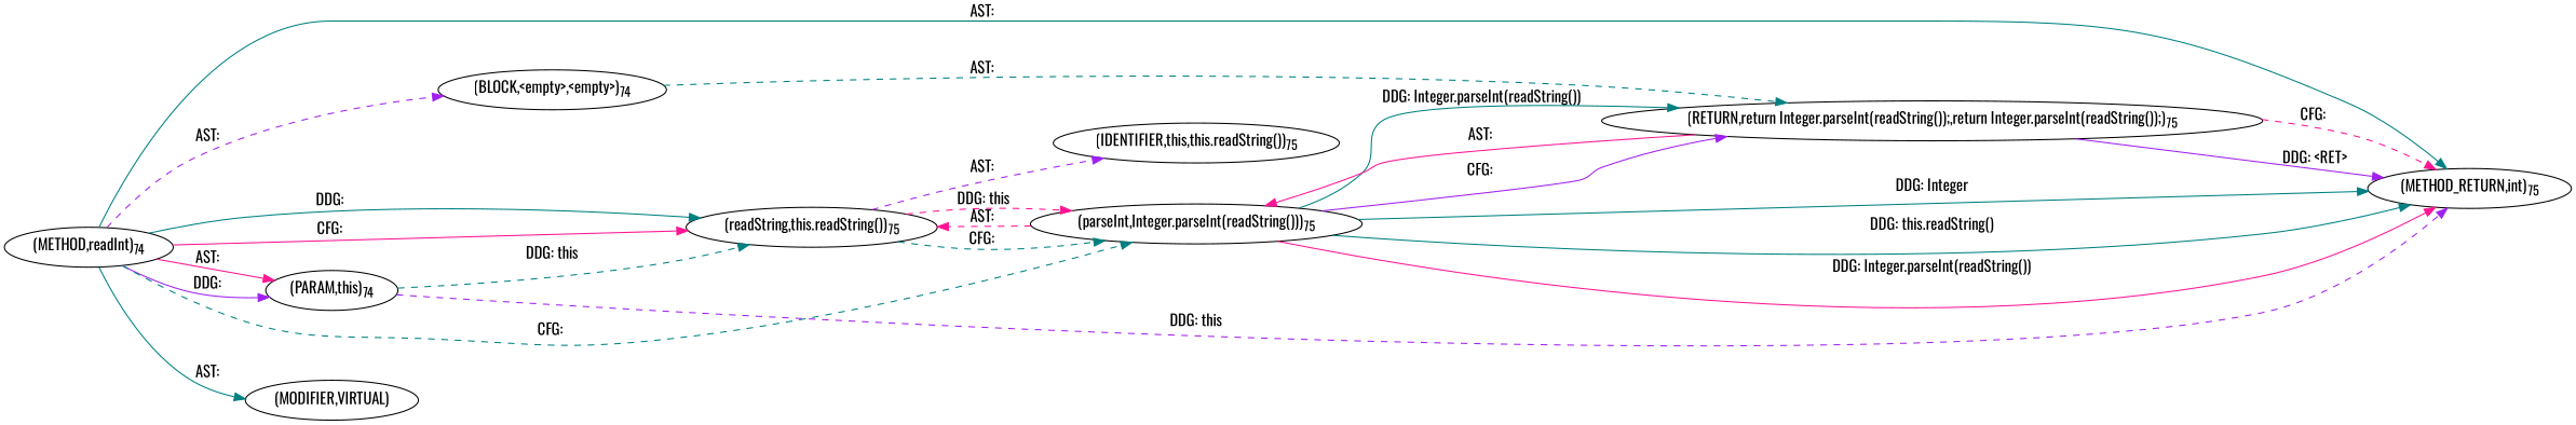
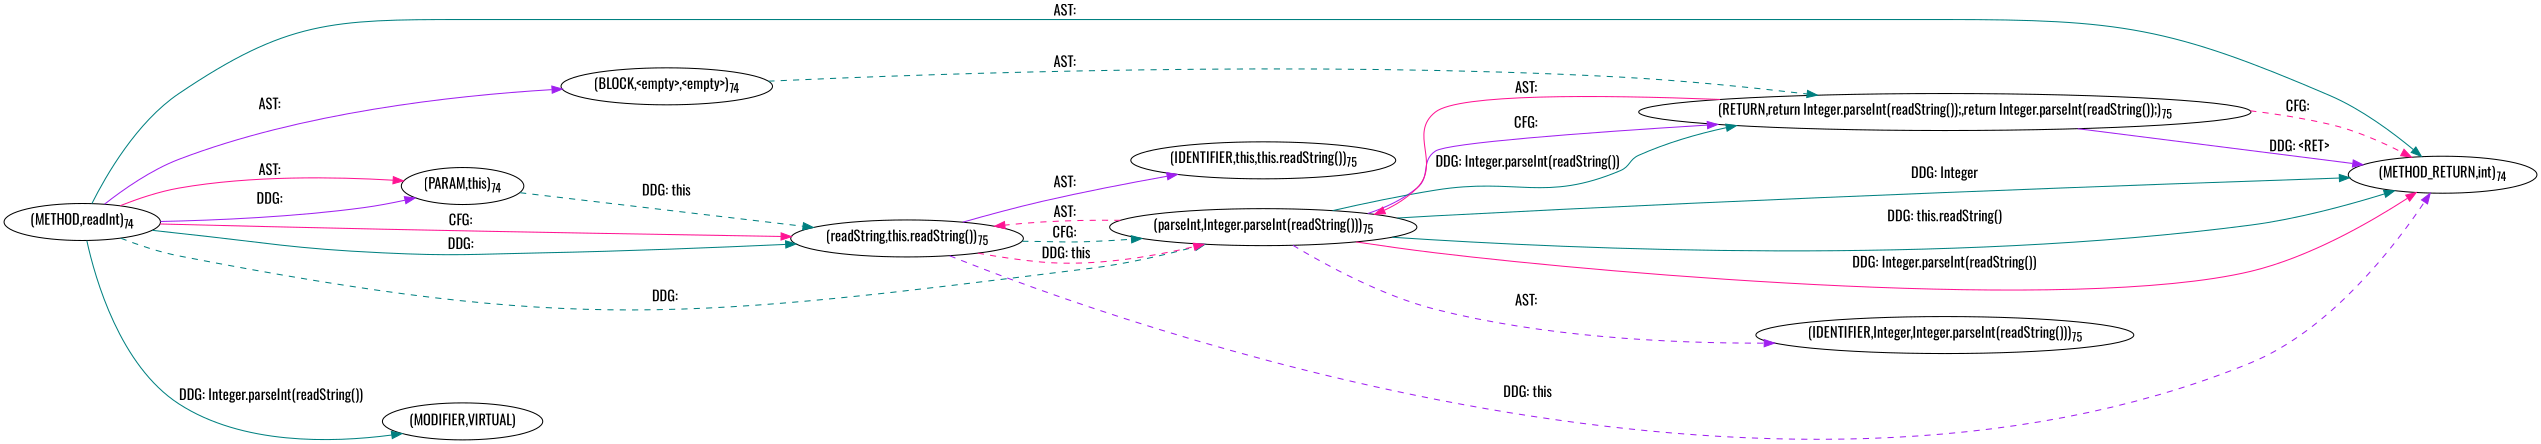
  digraph {
    fontname=Oswald
    rankdir=LR
    node [fontname=Oswald]
    edge [color=teal fontname=Oswald style=solid]
    n1 [label=<(METHOD,readInt)<SUB>74</SUB>>]
    n2 [label=<(PARAM,this)<SUB>74</SUB>>]
    n3 [label=<(BLOCK,&lt;empty&gt;,&lt;empty&gt;)<SUB>74</SUB>>]
    n4 [label=<(parseInt,Integer.parseInt(readString()))<SUB>75</SUB>>]
    n5 [label=<(readString,this.readString())<SUB>75</SUB>>]
    n6 [label=<(MODIFIER,VIRTUAL)>]
-   n7 [label=<(METHOD_RETURN,int)<SUB>75</SUB>>]
+   n7 [label=<(METHOD_RETURN,int)<SUB>74</SUB>>]
    n8 [label=<(RETURN,return Integer.parseInt(readString());,return Integer.parseInt(readString());)<SUB>75</SUB>>]
+   n9 [label=<(IDENTIFIER,Integer,Integer.parseInt(readString()))<SUB>75</SUB>>]
    n10 [label=<(IDENTIFIER,this,this.readString())<SUB>75</SUB>>]
    n1 -> n2 [color=deeppink label="AST: "]
    n1 -> n2 [color=purple label="DDG: "]
-   n1 -> n3 [color=purple label="AST: " style=dashed]
-   n1 -> n4 [label="CFG: " style=dashed]
+   n1 -> n3 [color=purple label="AST: "]
+   n1 -> n4 [label="DDG: " style=dashed]
    n1 -> n5 [color=deeppink label="CFG: "]
    n1 -> n5 [label="DDG: "]
-   n1 -> n6 [label="AST: "]
+   n1 -> n6 [label="DDG: Integer.parseInt(readString())"]
    n1 -> n7 [label="AST: "]
    n2 -> n5 [label="DDG: this" style=dashed]
    n3 -> n8 [label="AST: " style=dashed]
    n4 -> n5 [color=deeppink label="AST: " style=dashed]
    n4 -> n7 [label="DDG: Integer"]
    n4 -> n7 [label="DDG: this.readString()"]
    n4 -> n7 [color=deeppink label="DDG: Integer.parseInt(readString())"]
    n4 -> n8 [color=purple label="CFG: "]
    n4 -> n8 [label="DDG: Integer.parseInt(readString())"]
+   n4 -> n9 [color=purple label="AST: " style=dashed]
    n5 -> n4 [label="CFG: " style=dashed]
    n5 -> n4 [color=deeppink label="DDG: this" style=dashed]
-   n2 -> n7 [color=purple label="DDG: this" style=dashed]
-   n5 -> n10 [color=purple label="AST: " style=dashed]
+   n5 -> n7 [color=purple label="DDG: this" style=dashed]
+   n5 -> n10 [color=purple label="AST: "]
    n8 -> n4 [color=deeppink label="AST: "]
    n8 -> n7 [color=deeppink label="CFG: " style=dashed]
    n8 -> n7 [color=purple label="DDG: &lt;RET&gt;"]
  }
